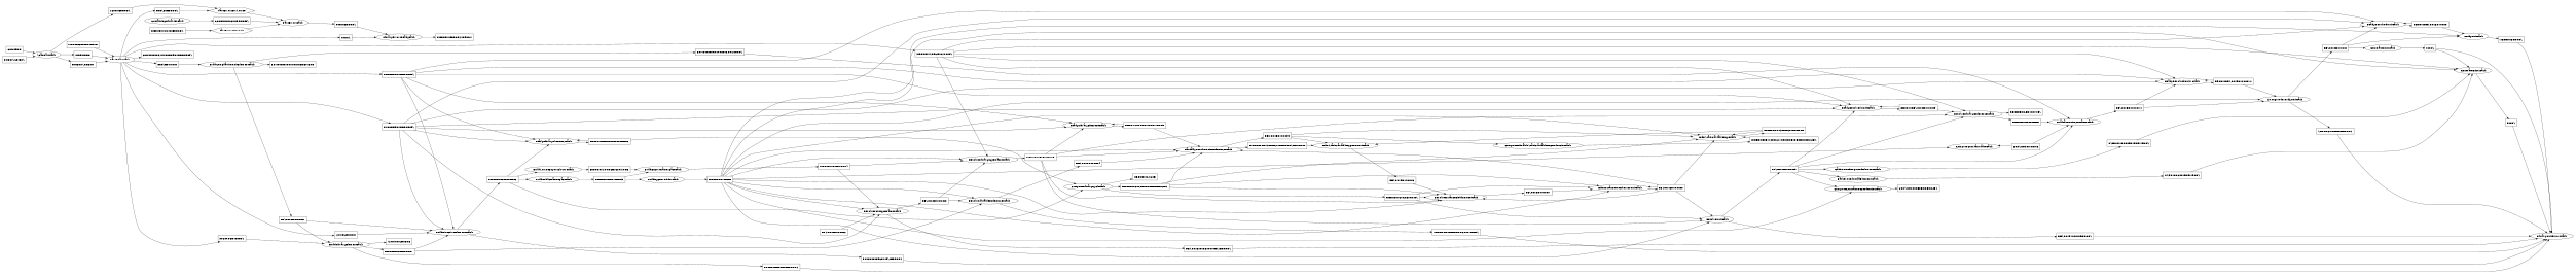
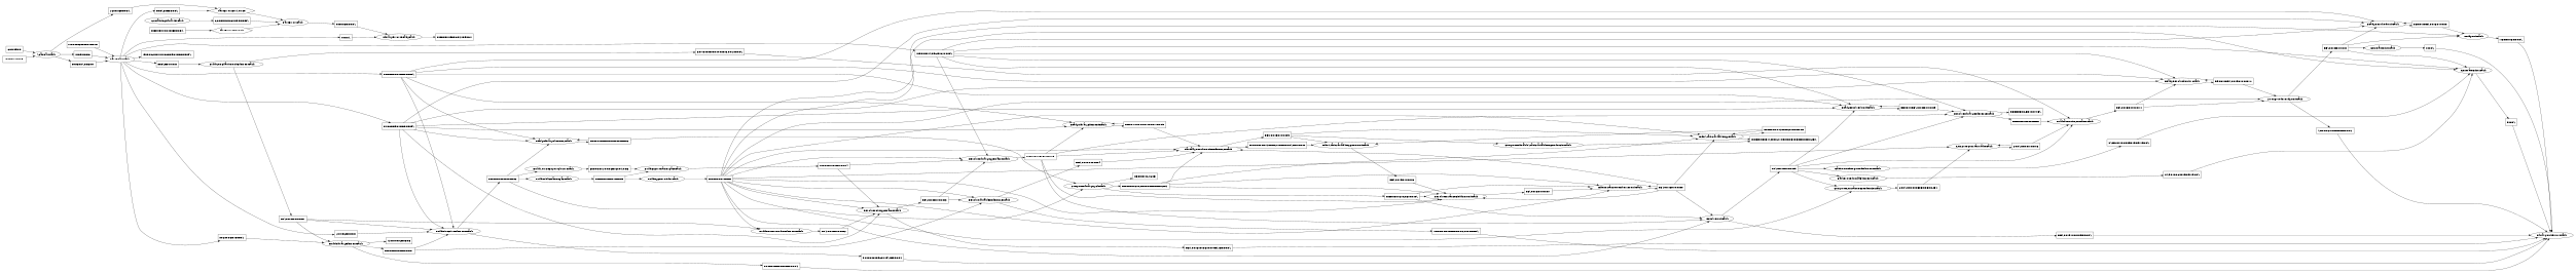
  digraph {
    rankdir=LR
    node [shape=box]
    LibraryUnitErrorsTask [shape=""]
    BUILD_DIRECTIVES_ERRORS
    dartErrorsForUnit [shape=hexagon]
    LIBRARY_UNIT_ERRORS
    BUILD_LIBRARY_ERRORS
    EvaluateUnitConstantsTask [shape=""]
    COMPILATION_UNIT_CONSTANTS
    BuildCompilationUnitElementTask [shape=""]
-   COMPILATION_UNIT_ELEMENT
    RESOLVED_UNIT1
    BuildDirectiveElementsTask [shape=""]
+   BuildEnumMemberElementsTask [shape=""]
    BuildLibraryElementTask [shape=""]
    RESOLVED_UNIT10
    LIBRARY_ELEMENT2
    RESOLVED_UNIT2
    IS_LAUNCHABLE
    LIBRARY_ELEMENT1
    BuildPublicNamespaceTask [shape=""]
    BuildSourceExportClosureTask [shape=""]
    ComputeLibraryCycleTask [shape=""]
    ReadyLibraryElement2Task [shape=""]
    LIBRARY_ELEMENT3
    EXPORT_SOURCE_CLOSURE
    LIBRARY_CYCLE
    LIBRARY_CYCLE_DEPENDENCIES
    LIBRARY_CYCLE_UNITS
    READY_LIBRARY_ELEMENT2
    ResolveUnitTypeNamesTask [shape=""]
    RESOLVED_UNIT3
    RESOLVE_TYPE_NAMES_ERRORS
    LIBRARY_ELEMENT4
    ResolveLibraryTypeNamesTask [shape=""]
    BuildExportNamespaceTask [shape=""]
    LIBRARY_ELEMENT5
    ResolveVariableReferencesTask [shape=""]
    RESOLVED_UNIT4
    VARIABLE_REFERENCE_ERRORS
    BuildTypeProviderTask [shape=""]
    TYPE_PROVIDER
    ComputeConstantValueTask [shape=""]
    ComputeConstantDependenciesTask [shape=""]
    GenerateHintsTask [shape=""]
    InferStaticVariableTypeTask [shape=""]
    InferInstanceMembersInUnitTask [shape=""]
    PartiallyResolveUnitReferencesTask [shape=""]
    ResolveInstanceFieldsInUnitTask [shape=""]
    ResolveUnitTask [shape=""]
    VerifyUnitTask [shape=""]
    StrongModeVerifyUnitTask [shape=""]
    CONSTANT_VALUE
    CONSTANT_DEPENDENCIES
    HINTS
    INFERRED_STATIC_VARIABLE
    RESOLVED_UNIT8
    INFERABLE_STATIC_VARIABLES_IN_UNIT
    RESOLVED_UNIT5
    RESOLVED_UNIT7
    RESOLVED_UNIT9
    RESOLVE_UNIT_ERRORS
    VERIFY_ERRORS
    RESOLVED_UNIT
    STRONG_MODE_ERRORS
    ReadyResolvedUnit10Task [shape=""]
    DartErrorsTask [shape=""]
    CONTAINING_LIBRARIES
    DART_ERRORS
    LibraryErrorsReadyTask [shape=""]
    ScanDartTask [shape=""]
    CONTENT
    LINE_INFO
    SCAN_ERRORS
    TOKEN_STREAM
    ParseDartTask [shape=""]
    dartErrorsForSource [shape=hexagon]
    INFERABLE_STATIC_VARIABLE_DEPENDENCIES
    ComputeInferableStaticVariableDependenciesTask [shape=""]
    ContainingLibrariesTask [shape=""]
    LIBRARY_ERRORS_READY
-   DART_SCRIPTS
+   DART_SCRIPTS [label=DART_VALUE]
    EXPORTED_LIBRARIES
    ReadyLibraryElement5Task [shape=""]
    ReadyResolvedUnit9Task [shape=""]
    ReadyResolvedUnitTask [shape=""]
    READY_LIBRARY_ELEMENT5
    READY_RESOLVED_UNIT10
    READY_RESOLVED_UNIT9
    READY_RESOLVED_UNIT
    ResolveLibraryReferencesTask [shape=""]
    USED_IMPORTED_ELEMENTS
    GatherUsedImportedElementsTask [shape=""]
    USED_LOCAL_ELEMENTS
    GatherUsedLocalElementsTask [shape=""]
    LINTS
    GenerateLintsTask [shape=""]
    IMPORTED_LIBRARIES
    INCLUDED_PARTS
    InferStaticVariableTypesInUnitTask [shape=""]
    RESOLVED_UNIT6
    LIBRARY_ELEMENT
    REFERENCED_NAMES
    LIBRARY_SPECIFIC_UNITS
-   EXPLICITLY_IMPORTED_LIBRARIES [label=CONTAINING_IMPORTED_LIBRARIES]
+   EXPLICITLY_IMPORTED_LIBRARIES
    PARSED_UNIT
    PARSE_ERRORS
    SOURCE_KIND
    UNITS
    MODIFICATION_TIME
    BUILD_DIRECTIVES_ERRORS -> LibraryUnitErrorsTask
    dartErrorsForUnit -> DartErrorsTask
    LIBRARY_UNIT_ERRORS -> dartErrorsForUnit
    BUILD_LIBRARY_ERRORS -> LibraryUnitErrorsTask
    EvaluateUnitConstantsTask -> RESOLVED_UNIT10
    COMPILATION_UNIT_CONSTANTS -> EvaluateUnitConstantsTask
    BuildCompilationUnitElementTask -> COMPILATION_UNIT_CONSTANTS
-   BuildCompilationUnitElementTask -> COMPILATION_UNIT_ELEMENT
    BuildCompilationUnitElementTask -> RESOLVED_UNIT1
    RESOLVED_UNIT1 -> BuildDirectiveElementsTask
+   RESOLVED_UNIT1 -> BuildEnumMemberElementsTask
    RESOLVED_UNIT1 -> BuildLibraryElementTask
    BuildDirectiveElementsTask -> BUILD_DIRECTIVES_ERRORS
    BuildDirectiveElementsTask -> LIBRARY_ELEMENT2
+   BuildEnumMemberElementsTask -> RESOLVED_UNIT2
    BuildLibraryElementTask -> BUILD_LIBRARY_ERRORS
    BuildLibraryElementTask -> IS_LAUNCHABLE
    BuildLibraryElementTask -> LIBRARY_ELEMENT1
    RESOLVED_UNIT10 -> StrongModeVerifyUnitTask
    RESOLVED_UNIT10 -> ReadyResolvedUnit10Task
    LIBRARY_ELEMENT2 -> BuildPublicNamespaceTask
    LIBRARY_ELEMENT2 -> BuildSourceExportClosureTask
    LIBRARY_ELEMENT2 -> ComputeLibraryCycleTask
    LIBRARY_ELEMENT2 -> ReadyLibraryElement2Task
    RESOLVED_UNIT2 -> ResolveUnitTypeNamesTask
    LIBRARY_ELEMENT1 -> BuildDirectiveElementsTask
    LIBRARY_ELEMENT1 -> ResolveVariableReferencesTask
    BuildPublicNamespaceTask -> LIBRARY_ELEMENT3
    BuildSourceExportClosureTask -> EXPORT_SOURCE_CLOSURE
    ComputeLibraryCycleTask -> LIBRARY_CYCLE
    ComputeLibraryCycleTask -> LIBRARY_CYCLE_DEPENDENCIES
    ComputeLibraryCycleTask -> LIBRARY_CYCLE_UNITS
    ReadyLibraryElement2Task -> READY_LIBRARY_ELEMENT2
    LIBRARY_ELEMENT3 -> BuildExportNamespaceTask
    LIBRARY_ELEMENT3 -> BuildTypeProviderTask
    EXPORT_SOURCE_CLOSURE -> BuildExportNamespaceTask
    LIBRARY_CYCLE_DEPENDENCIES -> InferStaticVariableTypeTask
    LIBRARY_CYCLE_DEPENDENCIES -> InferInstanceMembersInUnitTask
    LIBRARY_CYCLE_DEPENDENCIES -> PartiallyResolveUnitReferencesTask
    LIBRARY_CYCLE_DEPENDENCIES -> ResolveInstanceFieldsInUnitTask
    LIBRARY_CYCLE_UNITS -> InferInstanceMembersInUnitTask
    LIBRARY_CYCLE_UNITS -> ResolveInstanceFieldsInUnitTask
    LIBRARY_CYCLE_UNITS -> ResolveUnitTask
    READY_LIBRARY_ELEMENT2 -> ComputeLibraryCycleTask
    READY_LIBRARY_ELEMENT2 -> ReadyLibraryElement2Task
    ResolveUnitTypeNamesTask -> RESOLVED_UNIT3
    ResolveUnitTypeNamesTask -> RESOLVE_TYPE_NAMES_ERRORS
    RESOLVED_UNIT3 -> ResolveLibraryTypeNamesTask
    RESOLVED_UNIT3 -> ResolveVariableReferencesTask
    RESOLVE_TYPE_NAMES_ERRORS -> LibraryUnitErrorsTask
    LIBRARY_ELEMENT4 -> ResolveUnitTypeNamesTask
    LIBRARY_ELEMENT4 -> ResolveLibraryTypeNamesTask
    ResolveLibraryTypeNamesTask -> LIBRARY_ELEMENT5
    BuildExportNamespaceTask -> LIBRARY_ELEMENT4
    LIBRARY_ELEMENT5 -> PartiallyResolveUnitReferencesTask
    LIBRARY_ELEMENT5 -> ResolveInstanceFieldsInUnitTask
    LIBRARY_ELEMENT5 -> ResolveUnitTask
    LIBRARY_ELEMENT5 -> ReadyLibraryElement5Task
    LIBRARY_ELEMENT5 -> ResolveLibraryReferencesTask
    ResolveVariableReferencesTask -> RESOLVED_UNIT4
    ResolveVariableReferencesTask -> VARIABLE_REFERENCE_ERRORS
    RESOLVED_UNIT4 -> PartiallyResolveUnitReferencesTask
    VARIABLE_REFERENCE_ERRORS -> LibraryUnitErrorsTask
    BuildTypeProviderTask -> TYPE_PROVIDER
+   TYPE_PROVIDER -> BuildEnumMemberElementsTask
    TYPE_PROVIDER -> ResolveUnitTypeNamesTask
    TYPE_PROVIDER -> ResolveLibraryTypeNamesTask
    TYPE_PROVIDER -> ResolveVariableReferencesTask
    TYPE_PROVIDER -> ComputeConstantValueTask
    TYPE_PROVIDER -> ComputeConstantDependenciesTask
    TYPE_PROVIDER -> GenerateHintsTask
    TYPE_PROVIDER -> InferStaticVariableTypeTask
    TYPE_PROVIDER -> InferInstanceMembersInUnitTask
    TYPE_PROVIDER -> PartiallyResolveUnitReferencesTask
    TYPE_PROVIDER -> ResolveInstanceFieldsInUnitTask
    TYPE_PROVIDER -> ResolveUnitTask
    TYPE_PROVIDER -> VerifyUnitTask
    TYPE_PROVIDER -> StrongModeVerifyUnitTask
+   ComputeConstantValueTask -> CONSTANT_VALUE
    ComputeConstantDependenciesTask -> CONSTANT_DEPENDENCIES
    GenerateHintsTask -> HINTS
    InferStaticVariableTypeTask -> INFERRED_STATIC_VARIABLE
    InferInstanceMembersInUnitTask -> RESOLVED_UNIT8
    PartiallyResolveUnitReferencesTask -> INFERABLE_STATIC_VARIABLES_IN_UNIT
    PartiallyResolveUnitReferencesTask -> RESOLVED_UNIT5
    ResolveInstanceFieldsInUnitTask -> RESOLVED_UNIT7
    ResolveUnitTask -> RESOLVED_UNIT9
    ResolveUnitTask -> RESOLVE_UNIT_ERRORS
    VerifyUnitTask -> VERIFY_ERRORS
    StrongModeVerifyUnitTask -> RESOLVED_UNIT
    StrongModeVerifyUnitTask -> STRONG_MODE_ERRORS
    CONSTANT_VALUE -> EvaluateUnitConstantsTask
    CONSTANT_VALUE -> ComputeConstantValueTask
+   CONSTANT_DEPENDENCIES -> ComputeConstantValueTask
    HINTS -> LibraryUnitErrorsTask
    INFERRED_STATIC_VARIABLE -> InferStaticVariableTypeTask
    INFERRED_STATIC_VARIABLE -> InferStaticVariableTypesInUnitTask
    RESOLVED_UNIT8 -> InferStaticVariableTypeTask
    RESOLVED_UNIT8 -> InferInstanceMembersInUnitTask
    RESOLVED_UNIT8 -> PartiallyResolveUnitReferencesTask
    RESOLVED_UNIT8 -> ResolveInstanceFieldsInUnitTask
    RESOLVED_UNIT8 -> ResolveUnitTask
    INFERABLE_STATIC_VARIABLES_IN_UNIT -> InferStaticVariableTypesInUnitTask
    RESOLVED_UNIT5 -> InferStaticVariableTypeTask
    RESOLVED_UNIT5 -> ComputeInferableStaticVariableDependenciesTask
    RESOLVED_UNIT5 -> InferStaticVariableTypesInUnitTask
    RESOLVED_UNIT7 -> InferInstanceMembersInUnitTask
    RESOLVED_UNIT9 -> EvaluateUnitConstantsTask
    RESOLVED_UNIT9 -> ComputeConstantDependenciesTask
    RESOLVED_UNIT9 -> ReadyResolvedUnit9Task
    RESOLVED_UNIT9 -> ResolveLibraryReferencesTask
    RESOLVED_UNIT9 -> GatherUsedImportedElementsTask
    RESOLVED_UNIT9 -> GatherUsedLocalElementsTask
    RESOLVE_UNIT_ERRORS -> LibraryUnitErrorsTask
    VERIFY_ERRORS -> LibraryUnitErrorsTask
-   LINTS -> GenerateHintsTask
+   RESOLVED_UNIT -> GenerateHintsTask
    RESOLVED_UNIT -> VerifyUnitTask
    RESOLVED_UNIT -> ReadyResolvedUnitTask
    RESOLVED_UNIT -> GenerateLintsTask
    STRONG_MODE_ERRORS -> LibraryUnitErrorsTask
    ReadyResolvedUnit10Task -> READY_RESOLVED_UNIT10
    DartErrorsTask -> DART_ERRORS
    CONTAINING_LIBRARIES -> DartErrorsTask
    DART_ERRORS -> LibraryErrorsReadyTask
    LibraryErrorsReadyTask -> LIBRARY_ERRORS_READY
    ScanDartTask -> LINE_INFO
    ScanDartTask -> SCAN_ERRORS
    ScanDartTask -> TOKEN_STREAM
    CONTENT -> ScanDartTask
    LINE_INFO -> ParseDartTask
    SCAN_ERRORS -> dartErrorsForSource
    TOKEN_STREAM -> ParseDartTask
    ParseDartTask -> EXPORTED_LIBRARIES
    ParseDartTask -> IMPORTED_LIBRARIES
    ParseDartTask -> INCLUDED_PARTS
    ParseDartTask -> LIBRARY_SPECIFIC_UNITS
    ParseDartTask -> EXPLICITLY_IMPORTED_LIBRARIES
    ParseDartTask -> PARSED_UNIT
    ParseDartTask -> PARSE_ERRORS
    ParseDartTask -> SOURCE_KIND
    ParseDartTask -> UNITS
    dartErrorsForSource -> DartErrorsTask
-   INFERABLE_STATIC_VARIABLE_DEPENDENCIES -> InferStaticVariableTypeTask
+   InferStaticVariableTypeTask -> INFERABLE_STATIC_VARIABLE_DEPENDENCIES
    ComputeInferableStaticVariableDependenciesTask -> INFERABLE_STATIC_VARIABLE_DEPENDENCIES
    ContainingLibrariesTask -> CONTAINING_LIBRARIES
    DART_SCRIPTS -> ScanDartTask
    EXPORTED_LIBRARIES -> BuildDirectiveElementsTask
    EXPORTED_LIBRARIES -> ReadyLibraryElement2Task
    EXPORTED_LIBRARIES -> ReadyResolvedUnit10Task
    EXPORTED_LIBRARIES -> ReadyLibraryElement5Task
    EXPORTED_LIBRARIES -> ReadyResolvedUnit9Task
    EXPORTED_LIBRARIES -> ReadyResolvedUnitTask
    ReadyLibraryElement5Task -> READY_LIBRARY_ELEMENT5
    ReadyResolvedUnit9Task -> READY_RESOLVED_UNIT9
    ReadyResolvedUnitTask -> READY_RESOLVED_UNIT
    READY_LIBRARY_ELEMENT5 -> PartiallyResolveUnitReferencesTask
    READY_LIBRARY_ELEMENT5 -> ReadyLibraryElement5Task
    READY_RESOLVED_UNIT10 -> StrongModeVerifyUnitTask
    READY_RESOLVED_UNIT10 -> ReadyResolvedUnit10Task
    READY_RESOLVED_UNIT9 -> ReadyResolvedUnit9Task
    READY_RESOLVED_UNIT9 -> ResolveLibraryReferencesTask
    READY_RESOLVED_UNIT -> VerifyUnitTask
    READY_RESOLVED_UNIT -> ReadyResolvedUnitTask
    ResolveLibraryReferencesTask -> LIBRARY_ELEMENT
    ResolveLibraryReferencesTask -> REFERENCED_NAMES
    USED_IMPORTED_ELEMENTS -> GenerateHintsTask
    GatherUsedImportedElementsTask -> USED_IMPORTED_ELEMENTS
    USED_LOCAL_ELEMENTS -> GenerateHintsTask
    GatherUsedLocalElementsTask -> USED_LOCAL_ELEMENTS
    LINTS -> LibraryUnitErrorsTask
    GenerateLintsTask -> LINTS
    IMPORTED_LIBRARIES -> BuildDirectiveElementsTask
    IMPORTED_LIBRARIES -> ReadyLibraryElement2Task
    IMPORTED_LIBRARIES -> ResolveUnitTypeNamesTask
    IMPORTED_LIBRARIES -> ReadyResolvedUnit10Task
    IMPORTED_LIBRARIES -> ReadyLibraryElement5Task
    IMPORTED_LIBRARIES -> ReadyResolvedUnit9Task
    IMPORTED_LIBRARIES -> ReadyResolvedUnitTask
    INCLUDED_PARTS -> BuildLibraryElementTask
    InferStaticVariableTypesInUnitTask -> RESOLVED_UNIT6
    RESOLVED_UNIT6 -> ResolveInstanceFieldsInUnitTask
    LIBRARY_ELEMENT -> EvaluateUnitConstantsTask
    LIBRARY_SPECIFIC_UNITS -> ResolveLibraryTypeNamesTask
    LIBRARY_SPECIFIC_UNITS -> GenerateHintsTask
    LIBRARY_SPECIFIC_UNITS -> ReadyResolvedUnit10Task
    LIBRARY_SPECIFIC_UNITS -> ReadyResolvedUnit9Task
    LIBRARY_SPECIFIC_UNITS -> ReadyResolvedUnitTask
    LIBRARY_SPECIFIC_UNITS -> ResolveLibraryReferencesTask
    PARSED_UNIT -> BuildCompilationUnitElementTask
    PARSE_ERRORS -> dartErrorsForSource
    SOURCE_KIND -> BuildDirectiveElementsTask
    UNITS -> LibraryErrorsReadyTask
    MODIFICATION_TIME -> ParseDartTask
  }
